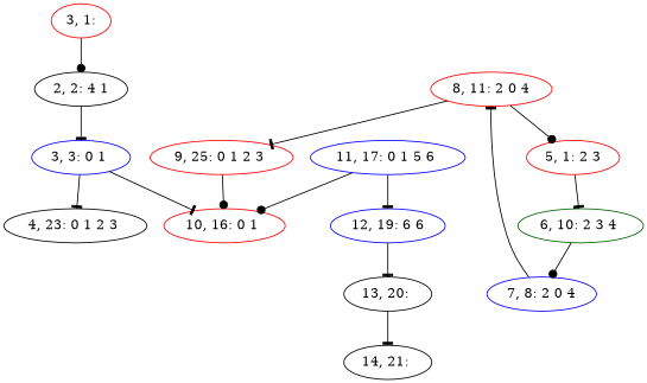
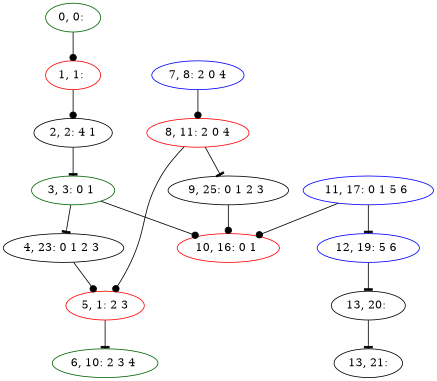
  digraph {
    node [color=red]
    edge [arrowhead=tee]
-   n2 [label="3, 1:"]
+   n1 [color=darkgreen label="0, 0: "]
+   n2 [label="1, 1: "]
    n3 [color=black label="2, 2: 4 1"]
-   n4 [color=blue label="3, 3: 0 1 "]
+   n4 [color=darkgreen label="3, 3: 0 1 "]
    n5 [color=black label="4, 23: 0 1 2 3 "]
    n6 [label="10, 16: 0 1 "]
    n7 [label="5, 1: 2 3"]
    n8 [color=darkgreen label="6, 10: 2 3 4 "]
    n9 [color=blue label="7, 8: 2 0 4"]
    n10 [label="8, 11: 2 0 4"]
-   n11 [label="9, 25: 0 1 2 3 "]
+   n11 [color=black label="9, 25: 0 1 2 3 "]
    n12 [color=blue label="11, 17: 0 1 5 6 "]
-   n13 [color=blue label="12, 19: 6 6"]
+   n13 [color=blue label="12, 19: 5 6 "]
    n14 [color=black label="13, 20: "]
-   n15 [color=black label="14, 21: "]
+   n15 [color=black label="13, 21:"]
+   n1 -> n2 [arrowhead=dot]
    n2 -> n3 [arrowhead=dot]
    n3 -> n4
    n4 -> n5
-   n4 -> n6
+   n4 -> n6 [arrowhead=dot]
+   n5 -> n7 [arrowhead=dot]
    n7 -> n8
-   n8 -> n9 [arrowhead=dot]
-   n9 -> n10
+   n9 -> n10 [arrowhead=dot]
    n10 -> n7 [arrowhead=dot]
    n10 -> n11
    n11 -> n6 [arrowhead=dot]
    n12 -> n6 [arrowhead=dot]
    n12 -> n13
    n13 -> n14
    n14 -> n15
  }
